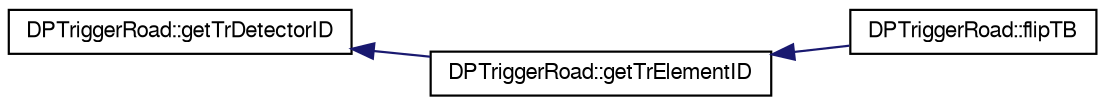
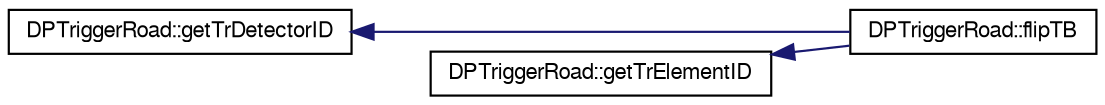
  digraph {
    rankdir=LR
    node [color=black fontname=FreeSans fontsize=10 shape=record]
    edge [color=midnightblue dir=back fontname=FreeSans fontsize=10 labelfontname=FreeSans labelfontsize=10 style=solid]
    n1 [height=0.2 label="DPTriggerRoad::getTrDetectorID" width=0.4]
    n2 [height=0.2 label="DPTriggerRoad::flipTB" width=0.4]
    n3 [height=0.2 label="DPTriggerRoad::getTrElementID" width=0.4]
-   n1 -> n3
+   n1 -> n2
    n3 -> n2
  }
